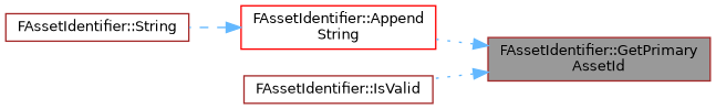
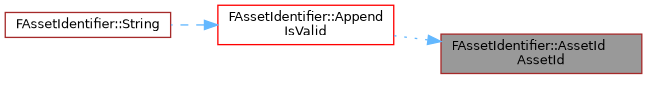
  digraph {
    rankdir=RL
    node [color=brown fillcolor=white fontname=Helvetica fontsize=10 shape=box style=filled]
    edge [color=steelblue1 dir=back fontname=Helvetica fontsize=10 labelfontname=Helvetica labelfontsize=10 style=dotted]
-   n1 [fillcolor=grey60 fontcolor=black height=0.2 label="FAssetIdentifier::GetPrimary\lAssetId" width=0.4]
-   n2 [color=red height=0.2 label="FAssetIdentifier::Append\lString" width=0.4]
-   n3 [height=0.2 label="FAssetIdentifier::IsValid" width=0.4]
+   n1 [fillcolor=grey60 fontcolor=black height=0.2 label="FAssetIdentifier::AssetId\lAssetId" width=0.4]
+   n2 [color=red height=0.2 label="FAssetIdentifier::Append\lIsValid" width=0.4]
    n4 [height=0.2 label="FAssetIdentifier::String" width=0.4]
    n1 -> n2
-   n1 -> n3
    n2 -> n4 [style=dashed]
  }
